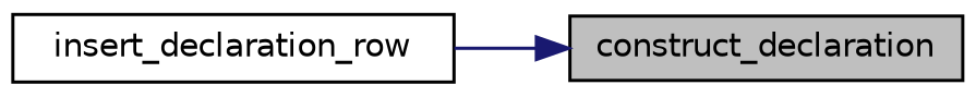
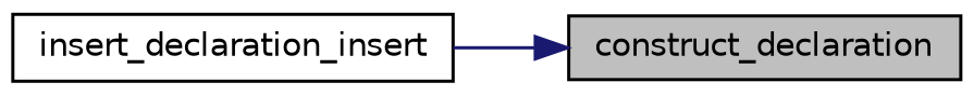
  digraph {
    rankdir=RL
    node [color=black fontname=Helvetica fontsize=10 shape=record style=filled]
    n1 [fillcolor=grey75 fontcolor=black height=0.2 label=construct_declaration width=0.4]
-   n2 [fillcolor=white height=0.2 label=insert_declaration_row width=0.4]
+   n2 [fillcolor=white height=0.2 label=insert_declaration_insert width=0.4]
    n1 -> n2 [color=midnightblue dir=back fontname=Helvetica fontsize=10 labelfontname=Helvetica labelfontsize=10 style=solid]
  }
